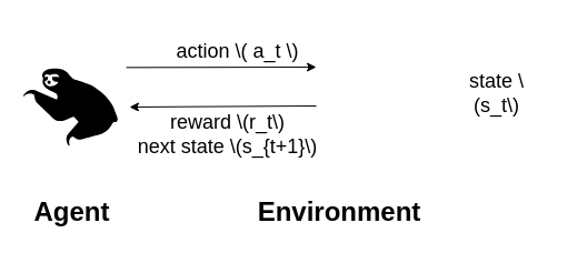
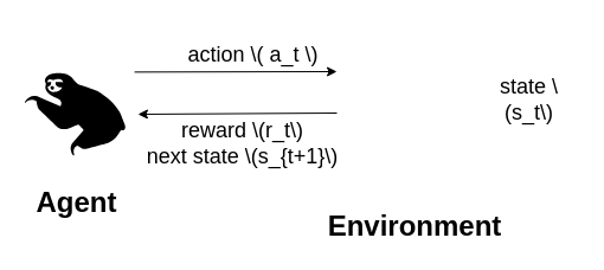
  <mxCell id="0" />
  <mxCell id="1" parent="0" />
  <mxCell id="2" value="" style="shape=mxgraph.signs.animals.sloth;html=1;pointerEvents=1;fillColor=#000000;strokeColor=none;verticalLabelPosition=bottom;verticalAlign=top;align=center;sketch=0;fontSize=24;" vertex="1" parent="1"><mxGeometry x="20.44" y="61" width="85.56" height="70" as="geometry" /></mxCell>
  <mxCell id="3" value="" style="endArrow=classic;html=1;rounded=0;fontSize=24;exitX=1.083;exitY=-0.009;exitDx=0;exitDy=0;exitPerimeter=0;entryX=0;entryY=0;entryDx=0;entryDy=0;" edge="1" parent="1" source="2"><mxGeometry width="50" height="50" relative="1" as="geometry"><mxPoint x="166" y="110" as="sourcePoint" /><mxPoint x="284" y="60" as="targetPoint" /></mxGeometry></mxCell>
  <mxCell id="4" value="action \( a_t \)" style="text;html=1;align=center;verticalAlign=middle;resizable=0;points=[];autosize=1;strokeColor=none;fillColor=none;fontSize=18;" vertex="1" parent="1"><mxGeometry x="148" y="31" width="130" height="30" as="geometry" /></mxCell>
  <mxCell id="5" value="" style="endArrow=classic;html=1;rounded=0;fontSize=18;exitX=0;exitY=0.5;exitDx=0;exitDy=0;entryX=1.117;entryY=0.5;entryDx=0;entryDy=0;entryPerimeter=0;" edge="1" parent="1" target="2"><mxGeometry width="50" height="50" relative="1" as="geometry"><mxPoint x="284" y="95" as="sourcePoint" /><mxPoint x="216" y="110" as="targetPoint" /></mxGeometry></mxCell>
  <mxCell id="6" value="reward \(r_t\)&lt;br&gt;next state \(s_{t+1}\)" style="edgeLabel;html=1;align=center;verticalAlign=middle;resizable=0;points=[];fontSize=18;" vertex="1" connectable="0" parent="5"><mxGeometry x="0.256" y="3" relative="1" as="geometry"><mxPoint x="24" y="22" as="offset" /></mxGeometry></mxCell>
  <mxCell id="7" value="state \(s_t\)" style="text;html=1;strokeColor=none;fillColor=none;align=center;verticalAlign=middle;whiteSpace=wrap;rounded=0;fontSize=18;" vertex="1" parent="1"><mxGeometry x="404.5" y="69" width="83" height="30" as="geometry" /></mxCell>
- <mxCell id="8" value="&lt;b&gt;&lt;font style=&quot;font-size: 24px&quot;&gt;Agent&lt;/font&gt;&lt;/b&gt;" style="text;html=1;strokeColor=none;fillColor=none;align=center;verticalAlign=middle;whiteSpace=wrap;rounded=0;fontSize=18;" vertex="1" parent="1"><mxGeometry x="23" y="176" width="83" height="30" as="geometry" /></mxCell>
- <mxCell id="9" value="&lt;b&gt;&lt;font style=&quot;font-size: 24px&quot;&gt;Environment&lt;/font&gt;&lt;/b&gt;" style="text;html=1;strokeColor=none;fillColor=none;align=center;verticalAlign=middle;whiteSpace=wrap;rounded=0;fontSize=18;" vertex="1" parent="1"><mxGeometry x="230" y="176" width="150" height="30" as="geometry" /></mxCell>
+ <mxCell id="8" value="&lt;b&gt;&lt;font style=&quot;font-size: 24px&quot;&gt;Agent&lt;/font&gt;&lt;/b&gt;" style="text;html=1;strokeColor=none;fillColor=none;align=center;verticalAlign=middle;whiteSpace=wrap;rounded=0;fontSize=18;" vertex="1" parent="1"><mxGeometry x="23" y="156" width="83" height="30" as="geometry" /></mxCell>
+ <mxCell id="9" value="&lt;b&gt;&lt;font style=&quot;font-size: 24px&quot;&gt;Environment&lt;/font&gt;&lt;/b&gt;" style="text;html=1;strokeColor=none;fillColor=none;align=center;verticalAlign=middle;whiteSpace=wrap;rounded=0;fontSize=18;" vertex="1" parent="1"><mxGeometry x="275" y="176" width="150" height="30" as="geometry" /></mxCell>
  <mxCell id="10" value="" style="shape=image;html=1;verticalAlign=top;verticalLabelPosition=bottom;labelBackgroundColor=#ffffff;imageAspect=0;aspect=fixed;image=https://cdn1.iconfinder.com/data/icons/filled-line-christmas-icons/75/_tree-128.png;fontSize=24;strokeColor=#FFFFFF;" vertex="1" parent="1"><mxGeometry x="275" y="20" width="128" height="128" as="geometry" /></mxCell>
